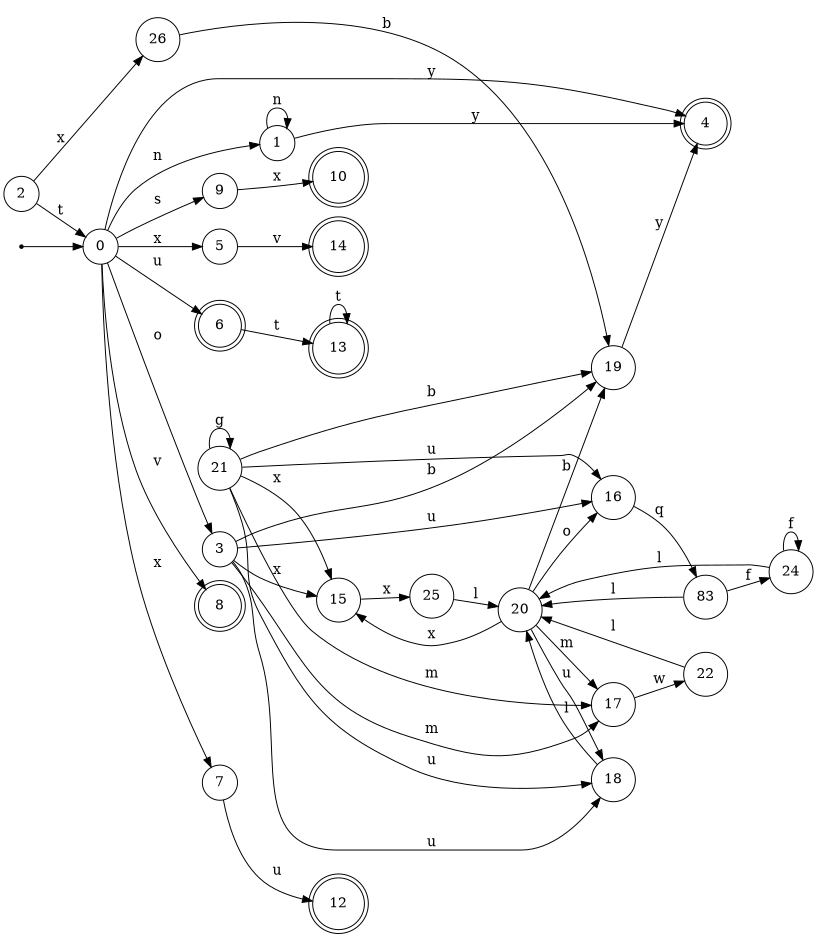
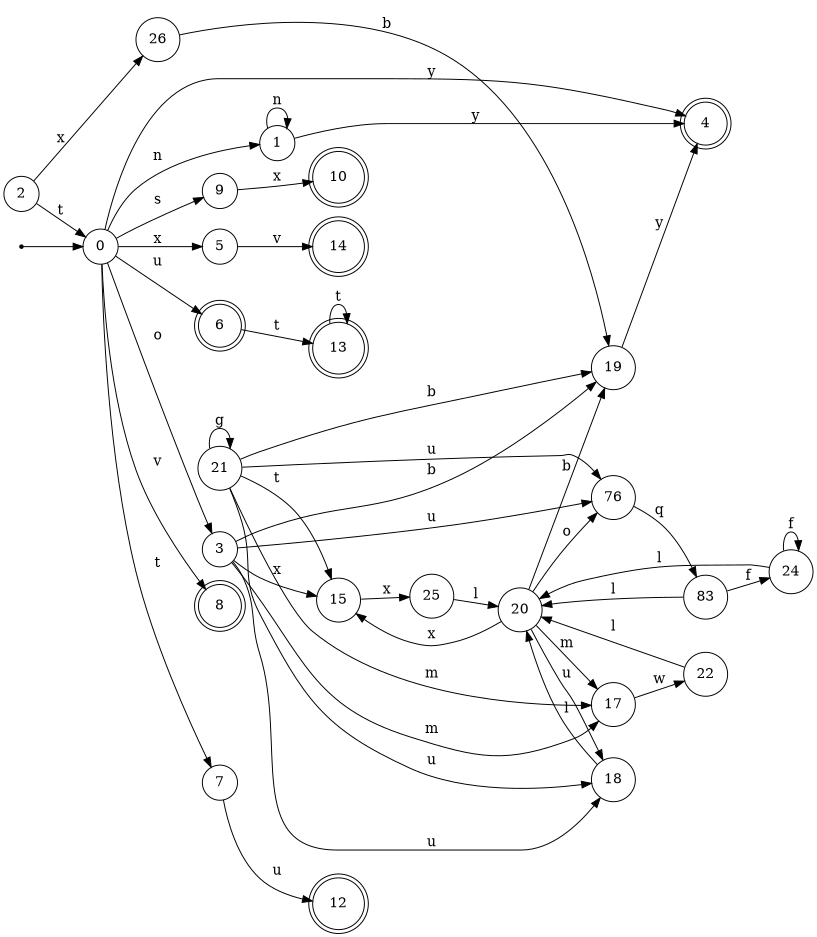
  digraph {
    rankdir=LR
    node [shape=circle]
    dummy0 [shape=point]
    0
    1
    3
    4 [shape=doublecircle]
    5
    6 [shape=doublecircle]
    7
    8 [shape=doublecircle]
    9
    2
    26
    15
-   16
+   16 [label=76]
    17
    18
    19
    14 [shape=doublecircle]
    13 [shape=doublecircle]
    12 [shape=doublecircle]
    10 [shape=doublecircle]
    25
    n23 [label=83]
    22
    20
    24
    21
    dummy0 -> 0
    0 -> 1 [label=n]
    0 -> 3 [label=o]
    0 -> 4 [label=y]
    0 -> 5 [label=x]
    0 -> 6 [label=u]
-   0 -> 7 [label=x]
+   0 -> 7 [label=t]
    0 -> 8 [label=v]
    0 -> 9 [label=s]
    1 -> 1 [label=n]
    1 -> 4 [label=y]
    3 -> 15 [label=x]
    3 -> 16 [label=u]
    3 -> 17 [label=m]
    3 -> 18 [label=u]
    3 -> 19 [label=b]
    5 -> 14 [label=v]
    6 -> 13 [label=t]
    7 -> 12 [label=u]
    9 -> 10 [label=x]
    2 -> 0 [label=t]
    2 -> 26 [label=x]
    26 -> 19 [label=b]
    15 -> 25 [label=x]
    16 -> n23 [label=q]
    17 -> 22 [label=w]
    18 -> 20 [label=l]
    19 -> 4 [label=y]
    13 -> 13 [label=t]
    25 -> 20 [label=l]
    n23 -> 20 [label=l]
    n23 -> 24 [label=f]
    22 -> 20 [label=l]
    20 -> 15 [label=x]
    20 -> 16 [label=o]
    20 -> 17 [label=m]
    20 -> 18 [label=u]
    20 -> 19 [label=b]
    24 -> 20 [label=l]
    24 -> 24 [label=f]
-   21 -> 15 [label=x]
+   21 -> 15 [label=t]
    21 -> 16 [label=u]
    21 -> 17 [label=m]
    21 -> 18 [label=u]
    21 -> 19 [label=b]
    21 -> 21 [label=g]
  }
